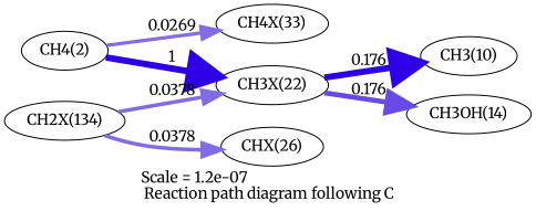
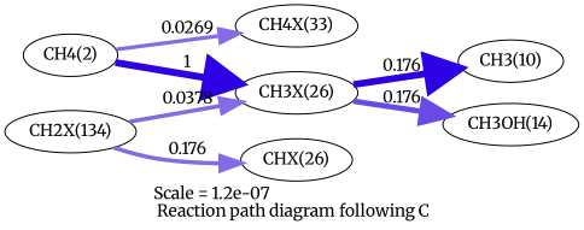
  digraph {
    fontname=Merriweather
    label="Scale = 1.2e-07\l Reaction path diagram following C"
    rankdir=LR
    node [fontname=Merriweather]
    edge [arrowsize=1.76 color="0.7, 0.538, 0.9" fontname=Merriweather penwidth=3.53]
    n1 [label="CH4(2)"]
    n2 [label="CH4X(33)"]
-   n3 [label="CH3X(22)"]
+   n3 [label="CH3X(26)"]
    n4 [label="CH3(10)"]
    n5 [label="CH3OH(14)"]
    n6 [label="CH2X(134)"]
    n7 [label="CHX(26)"]
    n1 -> n2 [arrowsize=1.64 color="0.7, 0.527, 0.9" label=" 0.0269" penwidth=3.27]
    n1 -> n3 [arrowsize=3 color="0.7, 1.5, 0.9" label=" 1" penwidth=6]
    n3 -> n4 [arrowsize=2.91 color="0.7, 1.3, 0.9" label=" 0.176" penwidth=5.83]
    n3 -> n5 [arrowsize=2.34 color="0.7, 0.676, 0.9" label=" 0.176" penwidth=4.69]
    n6 -> n3 [label=" 0.0378"]
-   n6 -> n7 [label=" 0.0378"]
+   n6 -> n7 [label=" 0.176"]
  }
